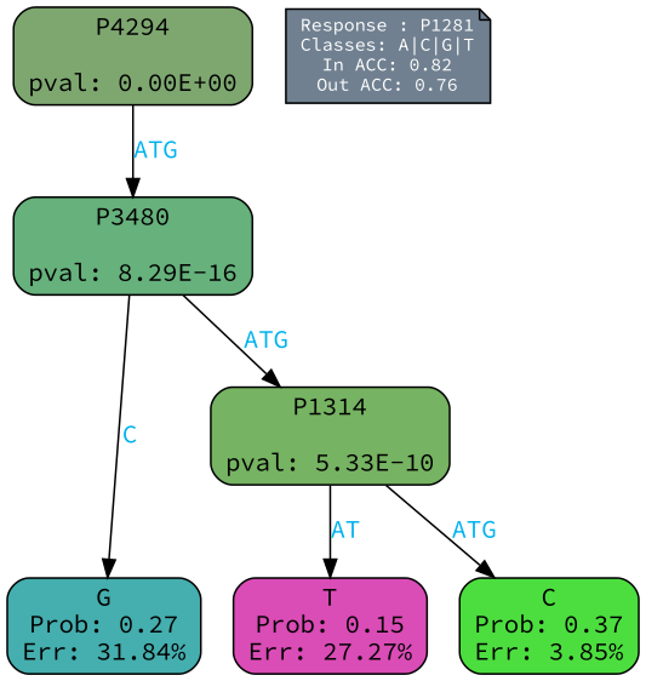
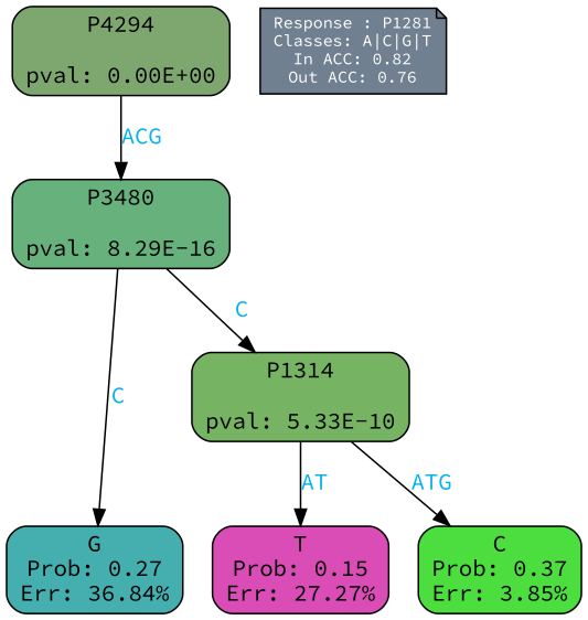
  digraph {
    fontname="Source Code Pro"
    ranksep=equally
    splines=polylines
    node [color=black fontname="Source Code Pro" shape=box style="filled, rounded"]
    edge [fontcolor=deepskyblue2 fontname="Source Code Pro"]
    n1 [fillcolor="#da4cb6" label="T\nProb: 0.15\nErr: 27.27%"]
    n2 [fillcolor="#4cde3f" label="C\nProb: 0.37\nErr: 3.85%"]
-   n3 [fillcolor="#45aeae" label="G\nProb: 0.27\nErr: 31.84%"]
+   n3 [fillcolor="#45aeae" label="G\nProb: 0.27\nErr: 36.84%"]
    n4 [align=left fillcolor=slategray fontcolor=white fontsize=10 label="Response : P1281\nClasses: A|C|G|T\nIn ACC: 0.82\nOut ACC: 0.76\n" shape=note style=filled]
    n5 [fillcolor="#7ea770" label="P4294\n\npval: 0.00E+00"]
    n6 [fillcolor="#66b17c" label="P3480\n\npval: 8.29E-16"]
    n7 [fillcolor="#76b362" label="P1314\n\npval: 5.33E-10"]
    subgraph sub_1 {
      rank=same
      n1
      n2
      n3
    }
    subgraph sub_2 {
      rank=same
      n4
      n5
    }
-   n5 -> n6 [label=ATG]
+   n5 -> n6 [label=ACG]
    n6 -> n3 [label=C]
-   n6 -> n7 [label=ATG]
+   n6 -> n7 [label=C]
    n7 -> n1 [label=AT]
    n7 -> n2 [label=ATG]
  }
